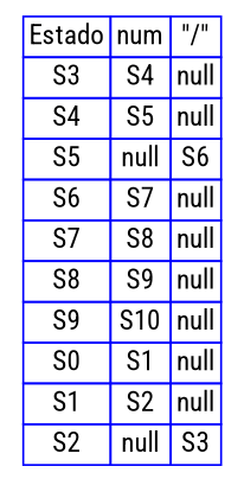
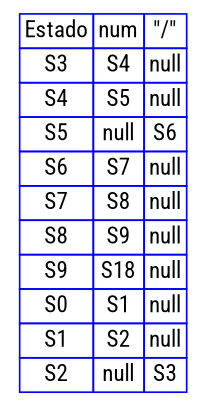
  digraph {
    fontname="Roboto Condensed"
-   n1 [label=<       <table border='0' cellborder='1' color='blue' cellspacing='0'> <tr><td>Estado</td><td>num</td><td>"/"</td></tr> <tr><td>S3</td><td>S4</td><td>null</td></tr> <tr><td>S4</td><td>S5</td><td>null</td></tr> <tr><td>S5</td><td>null</td><td>S6</td></tr> <tr><td>S6</td><td>S7</td><td>null</td></tr> <tr><td>S7</td><td>S8</td><td>null</td></tr> <tr><td>S8</td><td>S9</td><td>null</td></tr> <tr><td>S9</td><td>S10</td><td>null</td></tr> <tr><td>S0</td><td>S1</td><td>null</td></tr> <tr><td>S1</td><td>S2</td><td>null</td></tr> <tr><td>S2</td><td>null</td><td>S3</td></tr> </table>      > shape=plaintext fontname="Roboto Condensed"]
+   n1 [label=<       <table border='0' cellborder='1' color='blue' cellspacing='0'> <tr><td>Estado</td><td>num</td><td>"/"</td></tr> <tr><td>S3</td><td>S4</td><td>null</td></tr> <tr><td>S4</td><td>S5</td><td>null</td></tr> <tr><td>S5</td><td>null</td><td>S6</td></tr> <tr><td>S6</td><td>S7</td><td>null</td></tr> <tr><td>S7</td><td>S8</td><td>null</td></tr> <tr><td>S8</td><td>S9</td><td>null</td></tr> <tr><td>S9</td><td>S18</td><td>null</td></tr> <tr><td>S0</td><td>S1</td><td>null</td></tr> <tr><td>S1</td><td>S2</td><td>null</td></tr> <tr><td>S2</td><td>null</td><td>S3</td></tr> </table>      > shape=plaintext fontname="Roboto Condensed"]
  }
